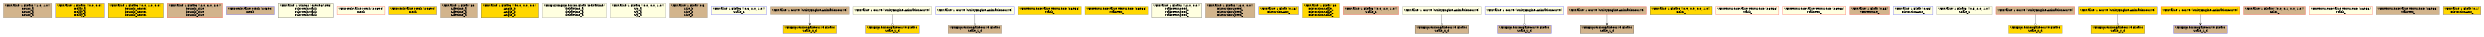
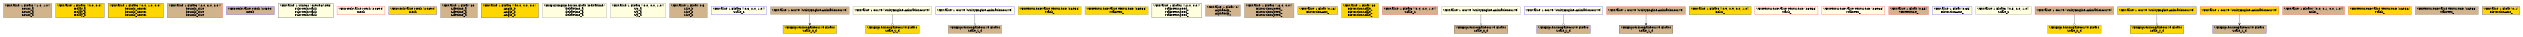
  digraph {
    node [color=gray40 fillcolor=tan shape=box style=filled]
    edge [arrowhead=odot]
    n1 [label="VFXValue`1 Float2 ((1.0, 1.0))\nCount_a\nCount_a\nCount_a"]
    n2 [color=blue fillcolor=gold label="VFXValue`1 Float2 ((0.0, 0.0))\nDelay_a\nDelay_a\nDelay_a"]
    n3 [color=black fillcolor=gold label="VFXValue`1 Float3 ((0.0, 1.0, 0.0))\nbounds_center\nbounds_center\nbounds_center"]
    n4 [color=red label="VFXValue`1 Float3 ((2.0, 3.0, 2.0))\nbounds_size\nbounds_size\nbounds_size"]
    n5 [color=blue label="VFXMeshValue Mesh (24894)\nmesh"]
    n6 [color=black fillcolor=lightyellow label="VFXValue`1 Uint32 (4294967295)\nsubMeshMask\nsubMeshMask\nsubMeshMask"]
    n7 [color=red fillcolor=lightyellow label="VFXMeshValue Mesh (24894)\nmesh"]
    n8 [color=blue fillcolor=gold label="VFXMeshValue Mesh (24894)\nmesh"]
    n9 [label="VFXValue`1 Float (30)\nLifetime_a\nLifetime_a\nLifetime_a"]
    n10 [color=black fillcolor=gold label="VFXValue`1 Float3 ((90.0, 0.0, 0.0))\nAngle_b\nAngle_b\nAngle_b"]
    n11 [fillcolor=lightyellow label="VFXBuiltInExpression Float (DeltaTime)\ndeltaTime_a\ndeltaTime_a\ndeltaTime_a"]
    n12 [fillcolor=lightyellow label="VFXValue`1 Float3 ((0.0, 0.0, 1.0))\nUp_a\nUp_a\nUp_a"]
    n13 [label="VFXValue`1 Float (0.5)\nSize_b\nSize_b\nSize_b"]
    n14 [color=blue fillcolor=lightyellow label="VFXValue`1 Float3 ((0.3, 2.0, 1.0))\nScale_c"]
    n15 [color=blue fillcolor=gold label="VFXExpressionBakeCurve Float4\nScale_x_d"]
    n16 [label="VFXValue`1 Curve (UnityEngine.AnimationCurve)"]
    n17 [color=blue fillcolor=gold label="VFXExpressionBakeCurve Float4\nScale_y_d"]
    n18 [fillcolor=lightyellow label="VFXValue`1 Curve (UnityEngine.AnimationCurve)"]
    n19 [label="VFXExpressionBakeCurve Float4\nScale_z_d"]
    n20 [color=blue fillcolor=lightyellow label="VFXValue`1 Curve (UnityEngine.AnimationCurve)"]
    n21 [fillcolor=gold label="VFXTexture2DValue Texture2D (26958)\nMask_"]
    n22 [fillcolor=gold label="VFXTexture2DValue Texture2D (26938)\nMainTex_"]
    n23 [color=black fillcolor=lightyellow label="VFXValue`1 Float2 ((-2.0, 0.0))\nMainTexSpeed_\nMainTexSpeed_\nMainTexSpeed_"]
+   n24 [label="VFXValue`1 Float (0)\nAlphaClip_\nAlphaClip_"]
    n25 [label="VFXValue`1 Float2 ((-3.0, 0.0))\nDistortionSpeed_\nDistortionSpeed_\nDistortionSpeed_"]
    n26 [color=blue fillcolor=gold label="VFXValue`1 Float (0.16)\nDistortionAmt_"]
    n27 [fillcolor=gold label="VFXValue`1 Float (30)\nDistortionScale_\nDistortionScale_\nDistortionScale_"]
    n28 [color=red label="VFXValue`1 Float3 ((0.4, 2.0, 1.0))\nScale_c"]
    n29 [color=black label="VFXExpressionBakeCurve Float4\nScale_x_d"]
    n30 [fillcolor=lightyellow label="VFXValue`1 Curve (UnityEngine.AnimationCurve)"]
    n31 [color=blue label="VFXExpressionBakeCurve Float4\nScale_y_d"]
    n32 [color=blue fillcolor=lightyellow label="VFXValue`1 Curve (UnityEngine.AnimationCurve)"]
    n33 [color=black label="VFXExpressionBakeCurve Float4\nScale_z_d"]
    n34 [color=red label="VFXValue`1 Curve (UnityEngine.AnimationCurve)"]
    n35 [color=black fillcolor=gold label="VFXValue`1 Float4 ((0.9, 0.9, 0.0, 1.0))\nColor_"]
    n36 [color=red fillcolor=lightyellow label="VFXTexture2DValue Texture2D (26958)\nMask_"]
    n37 [color=red fillcolor=lightyellow label="VFXTexture2DValue Texture2D (26938)\nMainTex_"]
    n38 [color=red label="VFXValue`1 Float (0.65)\nVFXTexture_"]
    n39 [color=blue fillcolor=lightyellow label="VFXValue`1 Float (0.35)\nDistortionAmt_"]
    n40 [fillcolor=lightyellow label="VFXValue`1 Float3 ((0.5, 2.0, 1.0))\nScale_c"]
    n41 [fillcolor=gold label="VFXExpressionBakeCurve Float4\nScale_x_d"]
    n42 [color=red label="VFXValue`1 Curve (UnityEngine.AnimationCurve)"]
    n43 [color=black fillcolor=gold label="VFXExpressionBakeCurve Float4\nScale_y_d"]
    n44 [color=blue fillcolor=gold label="VFXValue`1 Curve (UnityEngine.AnimationCurve)"]
    n45 [color=blue label="VFXExpressionBakeCurve Float4\nScale_z_d"]
    n46 [color=red fillcolor=gold label="VFXValue`1 Curve (UnityEngine.AnimationCurve)"]
    n47 [color=red label="VFXValue`1 Float4 ((0.0, 0.1, 0.0, 1.0))\nColor_"]
-   n48 [color=red fillcolor=lightyellow label="VFXTexture2DValue Texture2D (26956)\nMask_"]
+   n48 [color=red fillcolor=gold label="VFXTexture2DValue Texture2D (26956)\nMask_"]
    n49 [label="VFXTexture2DValue Texture2D (26938)\nMainTex_"]
    n50 [color=blue fillcolor=gold label="VFXValue`1 Float (0.1)\nDistortionAmt_"]
    n16 -> n15 [arrowhead=vee]
    n18 -> n17
    n20 -> n19
    n30 -> n29
    n32 -> n31
    n34 -> n33 [arrowhead=vee]
    n42 -> n41
    n44 -> n43
    n46 -> n45 [arrowhead=vee]
  }
